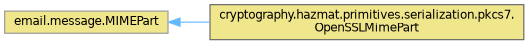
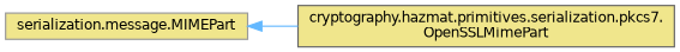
  digraph {
    rankdir=LR
    node [fillcolor=khaki fontname=Helvetica fontsize=10 shape=box style=filled]
-   n1 [color=grey60 height=0.2 label="email.message.MIMEPart" width=0.4]
+   n1 [color=grey60 height=0.2 label="serialization.message.MIMEPart" width=0.4]
    n2 [color=grey40 height=0.2 label="cryptography.hazmat.primitives.serialization.pkcs7.\lOpenSSLMimePart" width=0.4]
    n1 -> n2 [color=steelblue1 dir=back fontname=Helvetica fontsize=10 labelfontname=Helvetica labelfontsize=10 style=solid]
  }
